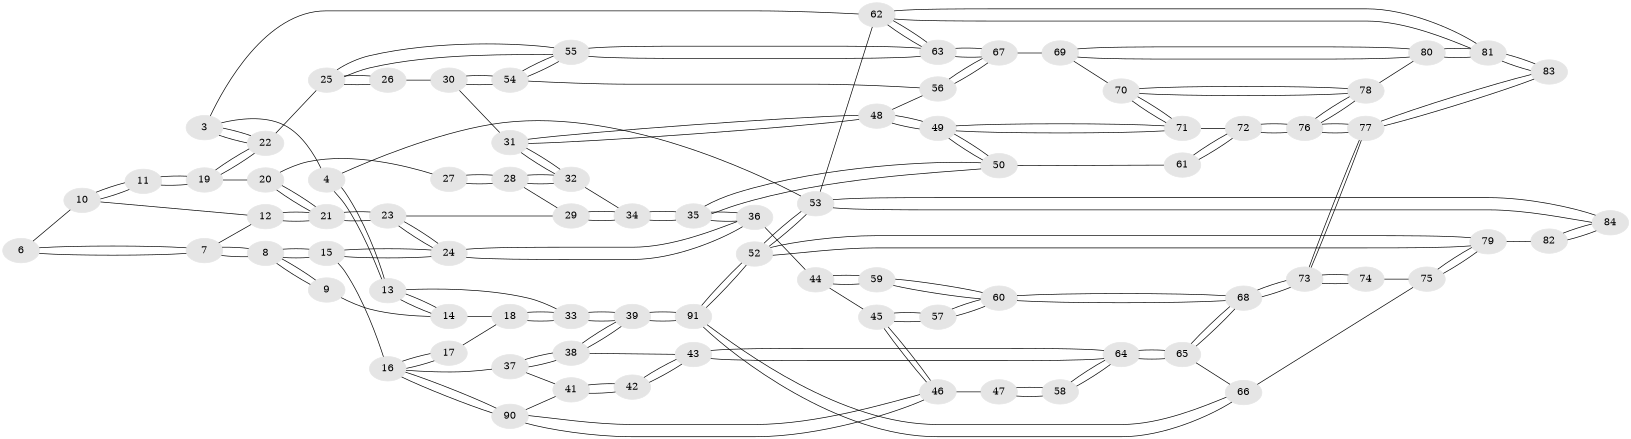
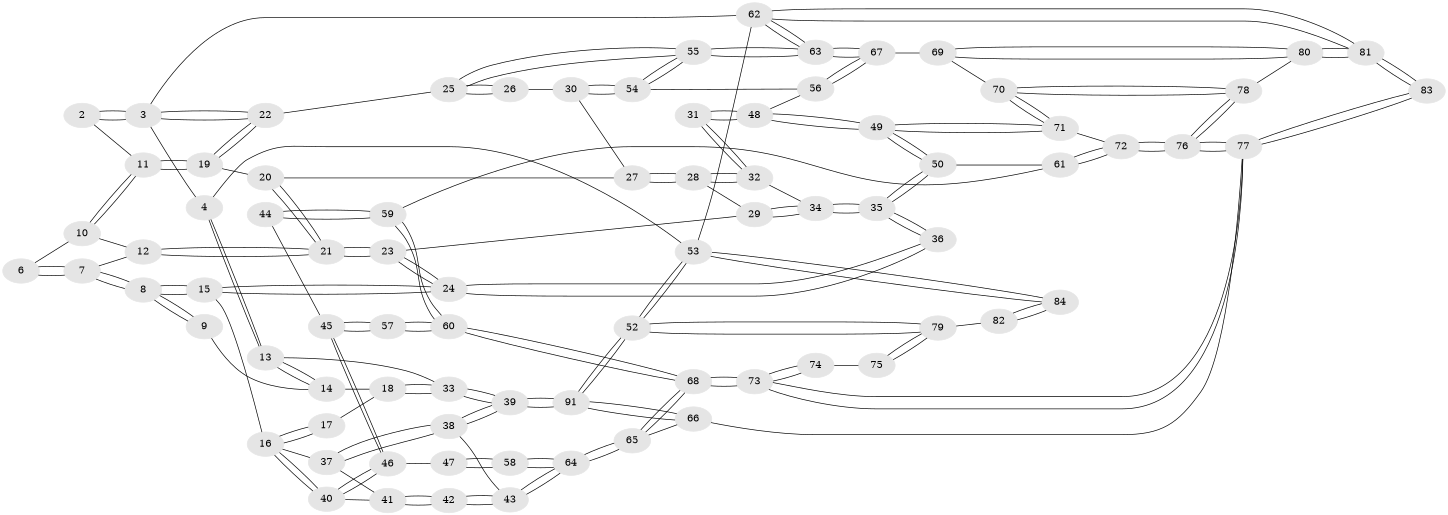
  graph {
    rankdir=LR
    node [color=gray90 style=filled]
+   2
    3
    11
    6
    7
    10
    4
    22
    62
    19
    13
    53
    25
    63
    81
    14
    33
    84
    9
    8
    12
    15
    21
    16
    24
    18
    20
    23
    39
    17
-   40 [label=90]
+   40
    37
    36
    41
    46
    38
    27
    28
    29
    26
    55
    34
    44
    30
    31
    54
    32
    35
    48
    56
    49
    n52 [label=91]
    50
    61
    45
    59
    43
    42
    64
    52
    66
    47
    58
    65
    57
    60
    71
    67
    72
    79
    75
    82
    69
    68
    73
    76
    83
    70
    80
    74
    77
    78
+   2 -- 3
+   2 -- 3
+   2 -- 11
    3 -- 4
    3 -- 22
    3 -- 22
    3 -- 62
    11 -- 19
    11 -- 19
    6 -- 7
    6 -- 7
    6 -- 10
    7 -- 8
    7 -- 8
    7 -- 12
    10 -- 11
    10 -- 11
    10 -- 12
    4 -- 13
    4 -- 13
    4 -- 53
    22 -- 25
    62 -- 63
    62 -- 63
    62 -- 81
    62 -- 81
    19 -- 22
    19 -- 22
    19 -- 20
    13 -- 14
    13 -- 14
    13 -- 33
    53 -- 62
    53 -- 84
    53 -- 84
    25 -- 26
    25 -- 26
    25 -- 55
    25 -- 55
    63 -- 67
    63 -- 67
    81 -- 83
    81 -- 83
    14 -- 18
    33 -- 39
    33 -- 39
    9 -- 14
    8 -- 9
    8 -- 9
    8 -- 15
    8 -- 15
    12 -- 21
    12 -- 21
    15 -- 16
    15 -- 24
    15 -- 24
    21 -- 23
    21 -- 23
    16 -- 17
    16 -- 17
    16 -- 40
    16 -- 40
    16 -- 37
    24 -- 36
    24 -- 36
    18 -- 33
    18 -- 33
    20 -- 21
    20 -- 21
    20 -- 27
    23 -- 24
    23 -- 24
    23 -- 29
    39 -- n52
    39 -- n52
    17 -- 18
    40 -- 41
    40 -- 46
    40 -- 46
    37 -- 41
    37 -- 38
    37 -- 38
-   36 -- 44
    41 -- 42
    41 -- 42
    46 -- 47
    38 -- 39
    38 -- 39
    38 -- 43
    27 -- 28
    27 -- 28
    28 -- 29
    28 -- 32
    28 -- 32
    29 -- 34
    29 -- 34
    26 -- 30
    55 -- 63
    55 -- 63
    34 -- 35
    34 -- 35
    44 -- 45
    44 -- 59
    44 -- 59
-   30 -- 31
+   30 -- 27
    30 -- 54
    30 -- 54
    31 -- 32
    31 -- 32
    31 -- 48
    31 -- 48
    54 -- 55
    54 -- 55
    54 -- 56
    32 -- 34
    35 -- 36
    35 -- 36
    35 -- 50
    35 -- 50
    48 -- 56
    48 -- 49
    48 -- 49
    56 -- 67
    56 -- 67
    49 -- 50
    49 -- 50
    49 -- 71
    49 -- 71
    n52 -- 52
    n52 -- 52
    n52 -- 66
    n52 -- 66
    50 -- 61
    61 -- 72
    61 -- 72
    45 -- 46
    45 -- 46
    45 -- 57
    45 -- 57
+   59 -- 61
    59 -- 60
    59 -- 60
    43 -- 64
    43 -- 64
    42 -- 43
    42 -- 43
    64 -- 65
    64 -- 65
    52 -- 53
    52 -- 53
    52 -- 79
    52 -- 79
-   66 -- 75
+   66 -- 77
    47 -- 58
    47 -- 58
    58 -- 64
    58 -- 64
    65 -- 66
    65 -- 68
    65 -- 68
    57 -- 60
    57 -- 60
    60 -- 68
    60 -- 68
    71 -- 72
    67 -- 69
    72 -- 76
    72 -- 76
    79 -- 82
    75 -- 79
    75 -- 79
    82 -- 84
    82 -- 84
    69 -- 70
    69 -- 80
    69 -- 80
    68 -- 73
    68 -- 73
    73 -- 74
    73 -- 74
    73 -- 77
    73 -- 77
    76 -- 77
    76 -- 77
    76 -- 78
    76 -- 78
    70 -- 71
    70 -- 71
    70 -- 78
    70 -- 78
    80 -- 81
    80 -- 81
    74 -- 75
    77 -- 83
    77 -- 83
    78 -- 80
  }
